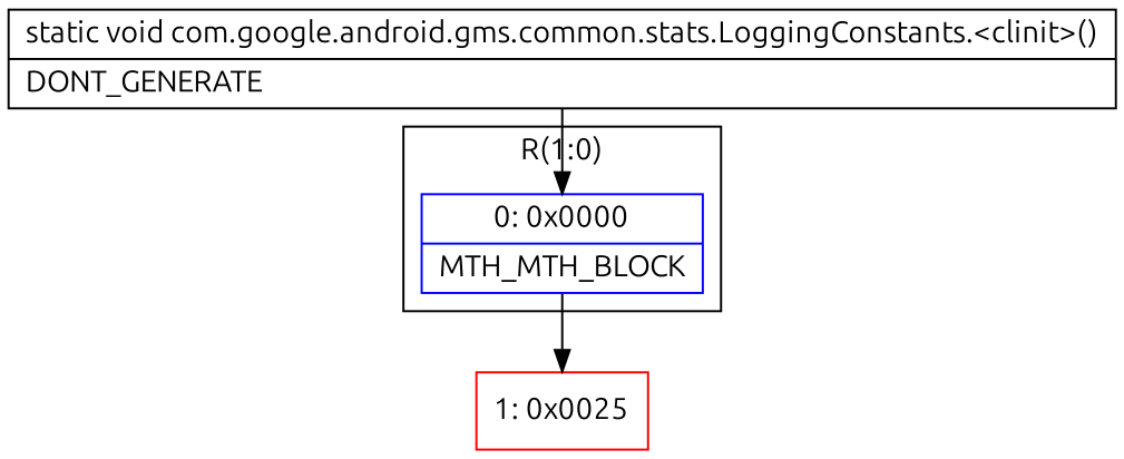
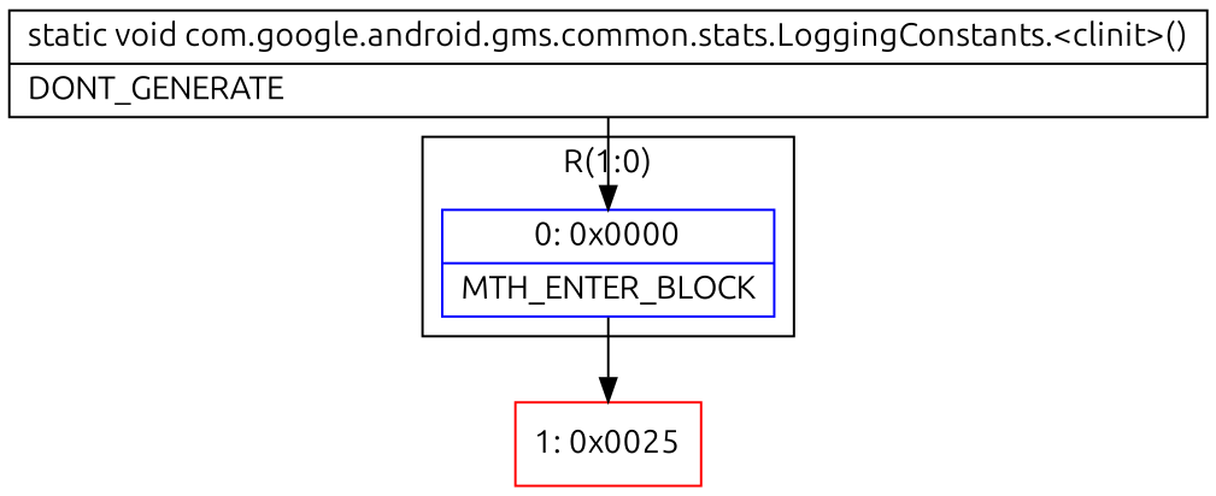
  digraph {
    fontname=Ubuntu
    node [shape=record fontname=Ubuntu]
    edge [fontname=Ubuntu]
-   n1 [color=blue label="{0\:\ 0x0000|MTH_MTH_BLOCK\l}"]
+   n1 [color=blue label="{0\:\ 0x0000|MTH_ENTER_BLOCK\l}"]
    n2 [color=red label="{1\:\ 0x0025}"]
    n3 [label="{static void com.google.android.gms.common.stats.LoggingConstants.\<clinit\>()  | DONT_GENERATE\l}"]
    subgraph cluster_1 {
      label="R(1:0)"
      n1
    }
    n1 -> n2
    n3 -> n1
  }
